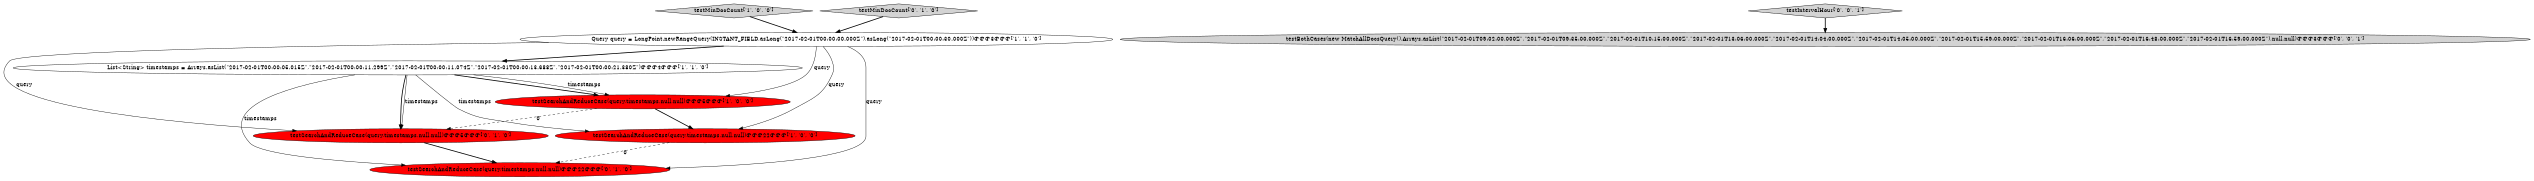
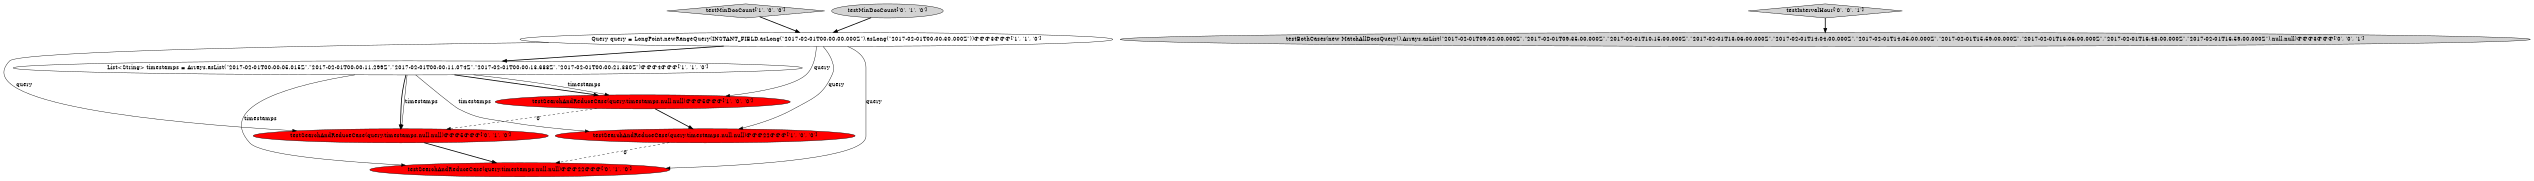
  digraph {
    node [fillcolor=red shape=ellipse style=filled]
    edge [style=bold]
    n1 [fillcolor=white label="List<String> timestamps = Arrays.asList(\"2017-02-01T00:00:05.015Z\",\"2017-02-01T00:00:11.299Z\",\"2017-02-01T00:00:11.074Z\",\"2017-02-01T00:00:13.688Z\",\"2017-02-01T00:00:21.380Z\")@@@4@@@['1', '1', '0']"]
    n2 [label="testSearchAndReduceCase(query,timestamps,null,null)@@@5@@@['1', '0', '0']"]
    n3 [label="testSearchAndReduceCase(query,timestamps,null,null)@@@22@@@['0', '1', '0']"]
    n4 [label="testSearchAndReduceCase(query,timestamps,null,null)@@@22@@@['1', '0', '0']"]
    n5 [label="testSearchAndReduceCase(query,timestamps,null,null)@@@5@@@['0', '1', '0']"]
    n6 [fillcolor=lightgray label="testMinDocCount['1', '0', '0']" shape=diamond]
    n7 [fillcolor=white label="Query query = LongPoint.newRangeQuery(INSTANT_FIELD,asLong(\"2017-02-01T00:00:00.000Z\"),asLong(\"2017-02-01T00:00:30.000Z\"))@@@3@@@['1', '1', '0']"]
    n8 [fillcolor=lightgray label="testIntervalHour['0', '0', '1']" shape=diamond]
    n9 [fillcolor=lightgray label="testBothCases(new MatchAllDocsQuery(),Arrays.asList(\"2017-02-01T09:02:00.000Z\",\"2017-02-01T09:35:00.000Z\",\"2017-02-01T10:15:00.000Z\",\"2017-02-01T13:06:00.000Z\",\"2017-02-01T14:04:00.000Z\",\"2017-02-01T14:05:00.000Z\",\"2017-02-01T15:59:00.000Z\",\"2017-02-01T16:06:00.000Z\",\"2017-02-01T16:48:00.000Z\",\"2017-02-01T16:59:00.000Z\"),null,null)@@@3@@@['0', '0', '1']"]
-   n10 [fillcolor=lightgray label="testMinDocCount['0', '1', '0']" shape=diamond]
+   n10 [fillcolor=lightgray label="testMinDocCount['0', '1', '0']"]
    n1 -> n2
    n1 -> n2 [label=timestamps style=solid]
    n1 -> n3 [label=timestamps style=solid]
    n1 -> n4 [label=timestamps style=solid]
    n1 -> n5 [label=timestamps style=solid]
    n1 -> n5
    n2 -> n4
    n2 -> n5 [label=0 style=dashed]
    n4 -> n3 [label=0 style=dashed]
    n5 -> n3
    n6 -> n7
    n7 -> n1
    n7 -> n2 [label=query style=solid]
    n7 -> n3 [label=query style=solid]
    n7 -> n4 [label=query style=solid]
    n7 -> n5 [label=query style=solid]
    n8 -> n9
    n10 -> n7
  }
